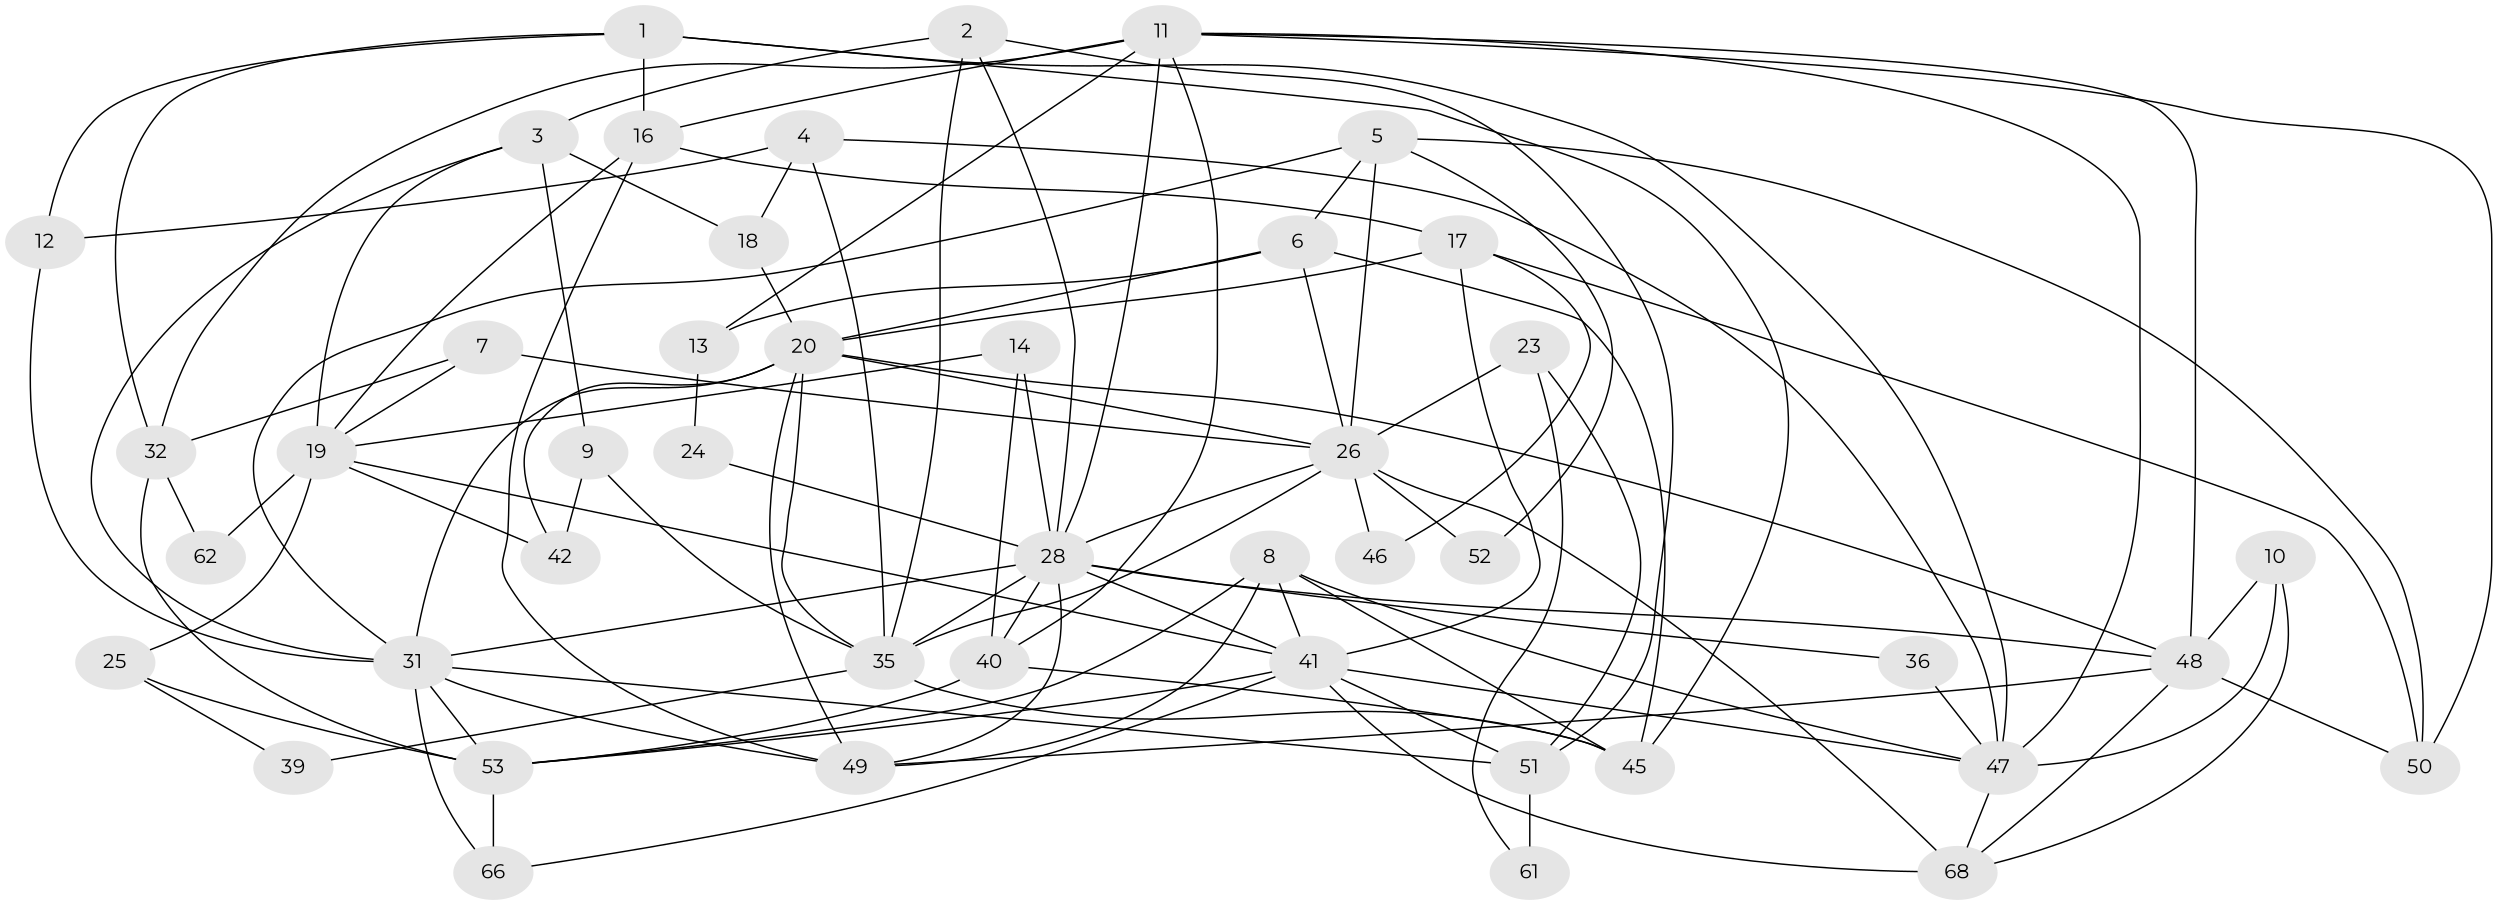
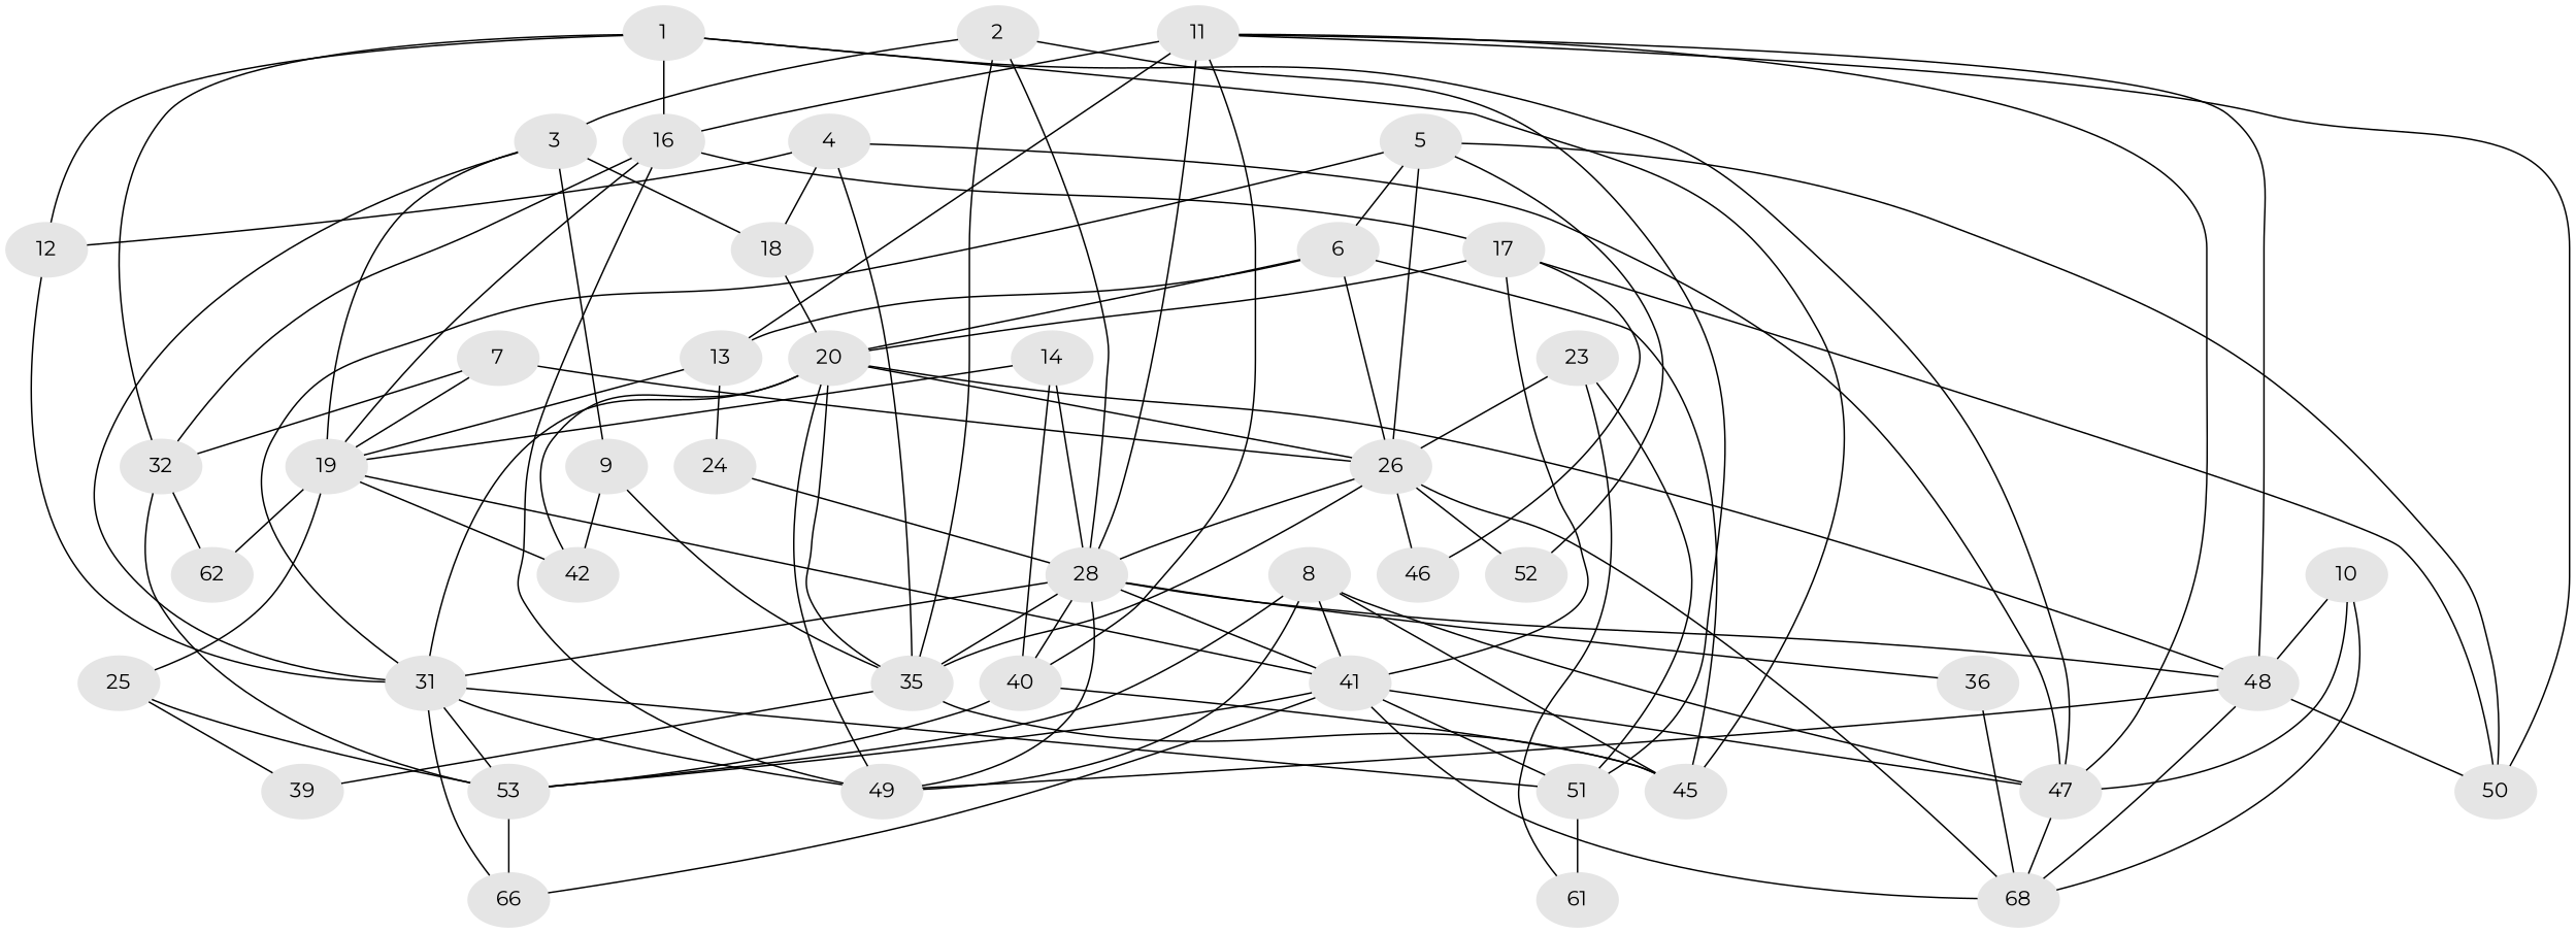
  graph {
    fontname=Montserrat
    node [color=gray90 fontname=Montserrat style=filled]
    edge [fontname=Montserrat]
    1 [super="+30"]
    12
    16 [super="+22"]
    32 [super="+34"]
    45 [super="+72"]
    47 [super="+56"]
    31 [super="+37"]
    19 [super="+33"]
    49 [super="+67"]
    17 [super="+65"]
    53 [super="+59"]
    62
    68 [super="+69"]
    2 [super="+29"]
    3 [super="+38"]
    28 [super="+55"]
    35 [super="+43"]
    51 [super="+54"]
    9
    18
    41 [super="+44"]
    48 [super="+70"]
    40
    36
    39
    61
    42
    20 [super="+64"]
    25
    66
    4 [super="+15"]
    5 [super="+57"]
    6 [super="+58"]
    26 [super="+60"]
    50
    52
    13 [super="+27"]
    46
    24
    7
    8 [super="+63"]
    10 [super="+21"]
    11 [super="+71"]
    14
    23
    1 -- 12
    1 -- 16
    1 -- 32
    1 -- 45
    1 -- 47
    12 -- 31
    16 -- 19
    16 -- 49
    16 -- 17
    32 -- 53
    32 -- 62
    47 -- 68
    31 -- 49
    31 -- 53 [weight=2]
    31 -- 51
    31 -- 66
    19 -- 62
    19 -- 41
    19 -- 42
    19 -- 25
    17 -- 41
    17 -- 20
    17 -- 50
    17 -- 46
    53 -- 66
    2 -- 3
    2 -- 28
    2 -- 35
    2 -- 51
    3 -- 31
    3 -- 19
    3 -- 9
    3 -- 18
    28 -- 31
    28 -- 49
    28 -- 35
    28 -- 41
    28 -- 48
    28 -- 40
    28 -- 36
    35 -- 45 [weight=2]
    35 -- 39
    51 -- 61 [weight=2]
    9 -- 35
    9 -- 42
    18 -- 20
    41 -- 47 [weight=2]
    41 -- 53
    41 -- 68
    41 -- 51
    41 -- 66
    48 -- 49
    48 -- 68
    48 -- 50
    40 -- 45
    40 -- 53
-   36 -- 47
+   36 -- 68
    20 -- 31
    20 -- 49
    20 -- 35
    20 -- 48
    20 -- 42 [weight=2]
    20 -- 26
    25 -- 53
    25 -- 39
    4 -- 12
    4 -- 47
    4 -- 35
    4 -- 18
    5 -- 31
    5 -- 6
    5 -- 26
    5 -- 50
    5 -- 52
    6 -- 45
    6 -- 20
    6 -- 26
    6 -- 13
    26 -- 68
    26 -- 28
    26 -- 35
    26 -- 52
    26 -- 46
+   13 -- 19
    13 -- 24
    24 -- 28
    7 -- 32
    7 -- 19
    7 -- 26
    8 -- 45
    8 -- 47
    8 -- 49
    8 -- 53
    8 -- 41
    10 -- 47
    10 -- 68
    10 -- 48
    11 -- 16
-   11 -- 32
+   16 -- 32
    11 -- 47
    11 -- 28
    11 -- 48
    11 -- 40
    11 -- 50
    11 -- 13
    14 -- 19
    14 -- 28
    14 -- 40
    23 -- 51
    23 -- 61
    23 -- 26
  }
